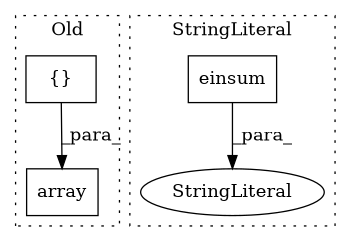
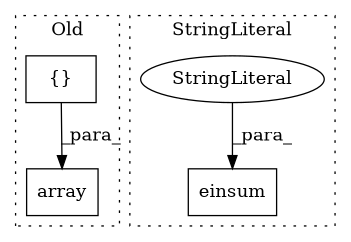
  digraph {
    node [a=32 shape=box]
    n1 [l="6,1" label=array s="8742,8795"]
    n2 [a=4 l="1,1" label="{}" s="8757,8782"]
    n3 [l="7,1" label=einsum s="7764,7821"]
    n4 [a=45 l=16 label=StringLiteral s=7771 shape=ellipse]
    subgraph cluster_1 {
      label=Old
      style=dotted
      n1
      n2
    }
    subgraph cluster_2 {
      label=StringLiteral
      style=dotted
      n3
      n4
    }
    n2 -> n1 [label=_para_]
-   n3 -> n4 [label=_para_]
+   n4 -> n3 [label=_para_]
  }
